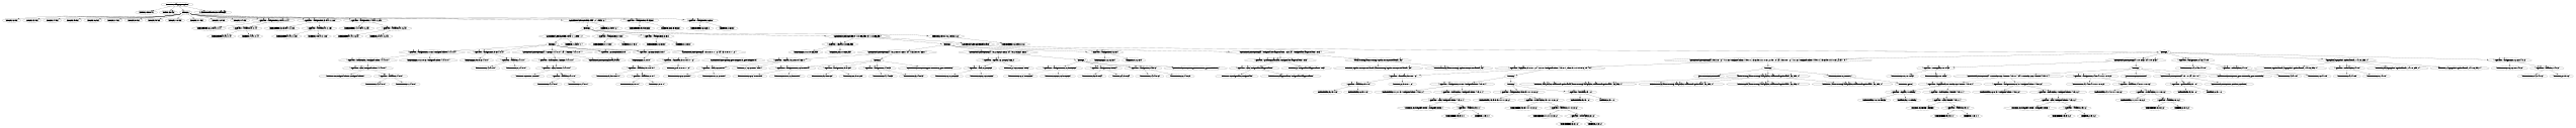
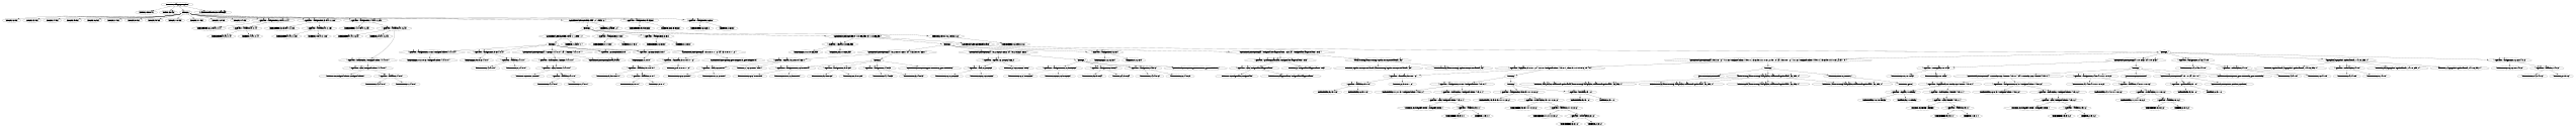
  digraph {
    n1 [label="(METHOD,udhcp_get_option)"]
    n2 [label="(PARAM,return a1)"]
    n3 [label="(PARAM,int a2)"]
    n4 [label="(BLOCK,,)"]
    n5 [label="(METHOD_RETURN,int __fastcall)"]
    n6 [label="(LOCAL,v2: int)"]
    n7 [label="(LOCAL,v3: int)"]
    n8 [label="(LOCAL,v4: int)"]
    n9 [label="(LOCAL,v5: int)"]
    n10 [label="(LOCAL,v6: int)"]
    n11 [label="(LOCAL,v7: int)"]
    n12 [label="(LOCAL,v8: int)"]
    n13 [label="(LOCAL,v9: int)"]
    n14 [label="(LOCAL,v10: int)"]
    n15 [label="(LOCAL,v11: int)"]
    n16 [label="(LOCAL,v12: int)"]
    n17 [label="(LOCAL,v14: int)"]
    n18 [label="(<operator>.assignment,v2 = a1 + 44)"]
    n19 [label="(<operator>.assignment,v3 = a1 + 108)"]
    n20 [label="(<operator>.assignment,v4 = a1 + 240)"]
    n21 [label="(<operator>.assignment,v5 = 388)"]
    n22 [label="(<operator>.assignment,v6 = 0)"]
    n23 [label="(CONTROL_STRUCTURE,while ( 2 ),while ( 2 ))"]
    n24 [label="(IDENTIFIER,v2,v2 = a1 + 44)"]
    n25 [label="(<operator>.addition,a1 + 44)"]
    n26 [label="(IDENTIFIER,v3,v3 = a1 + 108)"]
    n27 [label="(<operator>.addition,a1 + 108)"]
    n28 [label="(IDENTIFIER,v4,v4 = a1 + 240)"]
    n29 [label="(<operator>.addition,a1 + 240)"]
    n30 [label="(IDENTIFIER,v5,v5 = 388)"]
    n31 [label="(LITERAL,388,v5 = 388)"]
    n32 [label="(IDENTIFIER,v6,v6 = 0)"]
    n33 [label="(LITERAL,0,v6 = 0)"]
-   n34 [label="(LITERAL,2,while ( 2 ))"]
+   n34 [label="(LITERAL,2,packet ( 2 ))"]
    n35 [label="(BLOCK,,)"]
    n36 [label="(IDENTIFIER,a1,a1 + 44)"]
    n37 [label="(LITERAL,44,a1 + 44)"]
    n38 [label="(IDENTIFIER,a1,a1 + 108)"]
    n39 [label="(LITERAL,108,a1 + 108)"]
    n40 [label="(IDENTIFIER,a1,a1 + 240)"]
    n41 [label="(LITERAL,240,a1 + 240)"]
    n42 [label="(<operator>.assignment,v7 = 0)"]
    n43 [label="(<operator>.assignment,v8 = 0)"]
    n44 [label="(CONTROL_STRUCTURE,while ( 1 ),while ( 1 ))"]
    n45 [label="(CONTROL_STRUCTURE,if ( v10 == 255 ),if ( v10 == 255 ))"]
    n46 [label="(RETURN,return v12;,return v12;)"]
    n47 [label="(IDENTIFIER,v7,v7 = 0)"]
    n48 [label="(LITERAL,0,v7 = 0)"]
    n49 [label="(IDENTIFIER,v8,v8 = 0)"]
    n50 [label="(LITERAL,0,v8 = 0)"]
    n51 [label="(LITERAL,1,while ( 1 ))"]
    n52 [label="(BLOCK,,)"]
    n53 [label="(<operator>.equals,v10 == 255)"]
    n54 [label="(BLOCK,,)"]
    n55 [label="(CONTROL_STRUCTURE,else,else)"]
    n56 [label="(IDENTIFIER,v12,return v12;)"]
    n57 [label="(<operator>.assignment,v9 = v4 + v7)"]
    n58 [label="(<operator>.assignment,v10 = *(unsigned __int8 *)(v4 + v7))"]
    n59 [label="(CONTROL_STRUCTURE,if ( *(_BYTE *)(v4 + v7) ),if ( *(_BYTE *)(v4 + v7) ))"]
    n60 [label="(<operator>.preDecrement,--v8)"]
    n61 [label="(<operator>.preIncrement,++v7)"]
    n62 [label="(CONTROL_STRUCTURE,if ( v5 + v8 + 1 < 2 ),if ( v5 + v8 + 1 < 2 ))"]
    n63 [label="(IDENTIFIER,v9,v9 = v4 + v7)"]
    n64 [label="(<operator>.addition,v4 + v7)"]
    n65 [label="(IDENTIFIER,v10,v10 = *(unsigned __int8 *)(v4 + v7))"]
    n66 [label="(<operator>.indirection,*(unsigned __int8 *)(v4 + v7))"]
    n67 [label="(<operator>.indirection,*(_BYTE *)(v4 + v7))"]
    n68 [label="(CONTROL_STRUCTURE,break;,break;)"]
    n69 [label="(IDENTIFIER,v7,++v7)"]
    n70 [label="(<operator>.lessThan,v5 + v8 + 1 < 2)"]
    n71 [label="(CONTROL_STRUCTURE,goto LABEL_19;,goto LABEL_19;)"]
    n72 [label="(IDENTIFIER,v4,v4 + v7)"]
    n73 [label="(IDENTIFIER,v7,v4 + v7)"]
    n74 [label="(<operator>.cast,(unsigned __int8 *)(v4 + v7))"]
    n75 [label="(UNKNOWN,unsigned __int8 *,unsigned __int8 *)"]
    n76 [label="(<operator>.addition,v4 + v7)"]
    n77 [label="(IDENTIFIER,v4,v4 + v7)"]
    n78 [label="(IDENTIFIER,v7,v4 + v7)"]
    n79 [label="(<operator>.cast,(_BYTE *)(v4 + v7))"]
    n80 [label="(UNKNOWN,_BYTE *,_BYTE *)"]
    n81 [label="(<operator>.addition,v4 + v7)"]
    n82 [label="(IDENTIFIER,v4,v4 + v7)"]
    n83 [label="(IDENTIFIER,v7,v4 + v7)"]
    n84 [label="(<operator>.addition,v5 + v8 + 1)"]
    n85 [label="(LITERAL,2,v5 + v8 + 1 < 2)"]
    n86 [label="(IDENTIFIER,v5,v5 + v8 + 1)"]
    n87 [label="(<operator>.addition,v8 + 1)"]
    n88 [label="(IDENTIFIER,v8,v8 + 1)"]
    n89 [label="(LITERAL,1,v8 + 1)"]
    n90 [label="(IDENTIFIER,v10,v10 == 255)"]
    n91 [label="(LITERAL,255,v10 == 255)"]
    n92 [label="(CONTROL_STRUCTURE,if ( (v6 & 0x101) == 1 ),if ( (v6 & 0x101) == 1 ))"]
    n93 [label="(CONTROL_STRUCTURE,if ( (v6 & 0x202) == 2 ),if ( (v6 & 0x202) == 2 ))"]
    n94 [label="(<operator>.assignment,v12 = 0)"]
    n95 [label="(CONTROL_STRUCTURE,if ( (unsigned int)dhcp_verbose >= 3 ),if ( (unsigned int)dhcp_verbose >= 3 ))"]
    n96 [label="(BLOCK,,)"]
    n97 [label="(<operator>.equals,(v6 & 0x101) == 1)"]
    n98 [label="(BLOCK,,)"]
    n99 [label="(<operator>.equals,(v6 & 0x202) == 2)"]
    n100 [label="(BLOCK,,)"]
    n101 [label="(IDENTIFIER,v12,v12 = 0)"]
    n102 [label="(LITERAL,0,v12 = 0)"]
    n103 [label="(<operator>.greaterEqualsThan,(unsigned int)dhcp_verbose >= 3)"]
    n104 [label="(bb_error_msg,bb_error_msg(\"option 0x%02x not found\", a2))"]
    n105 [label="(<operator>.and,v6 & 0x101)"]
    n106 [label="(LITERAL,1,(v6 & 0x101) == 1)"]
    n107 [label="(<operators>.assignmentOr,v6 |= 0x101u)"]
    n108 [label="(<operator>.assignment,v5 = 128)"]
    n109 [label="(<operator>.assignment,v4 = v3)"]
    n110 [label="(CONTROL_STRUCTURE,goto LABEL_18;,goto LABEL_18;)"]
    n111 [label="(IDENTIFIER,v6,v6 & 0x101)"]
    n112 [label="(LITERAL,0x101,v6 & 0x101)"]
    n113 [label="(IDENTIFIER,v6,v6 |= 0x101u)"]
    n114 [label="(LITERAL,0x101u,v6 |= 0x101u)"]
    n115 [label="(IDENTIFIER,v5,v5 = 128)"]
    n116 [label="(LITERAL,128,v5 = 128)"]
    n117 [label="(IDENTIFIER,v4,v4 = v3)"]
    n118 [label="(IDENTIFIER,v3,v4 = v3)"]
    n119 [label="(<operator>.and,v6 & 0x202)"]
    n120 [label="(LITERAL,2,(v6 & 0x202) == 2)"]
    n121 [label="(<operators>.assignmentOr,v6 |= 0x202u)"]
    n122 [label="(<operator>.assignment,v5 = 64)"]
    n123 [label="(<operator>.assignment,v4 = v2)"]
    n124 [label="(CONTROL_STRUCTURE,goto LABEL_18;,goto LABEL_18;)"]
    n125 [label="(IDENTIFIER,v6,v6 & 0x202)"]
    n126 [label="(LITERAL,0x202,v6 & 0x202)"]
    n127 [label="(IDENTIFIER,v6,v6 |= 0x202u)"]
    n128 [label="(LITERAL,0x202u,v6 |= 0x202u)"]
    n129 [label="(IDENTIFIER,v5,v5 = 64)"]
    n130 [label="(LITERAL,64,v5 = 64)"]
    n131 [label="(IDENTIFIER,v4,v4 = v2)"]
    n132 [label="(IDENTIFIER,v2,v4 = v2)"]
    n133 [label="(<operator>.cast,(unsigned int)dhcp_verbose)"]
    n134 [label="(LITERAL,3,(unsigned int)dhcp_verbose >= 3)"]
    n135 [label="(LITERAL,\"option 0x%02x not found\",bb_error_msg(\"option 0x%02x not found\", a2))"]
    n136 [label="(IDENTIFIER,a2,bb_error_msg(\"option 0x%02x not found\", a2))"]
    n137 [label="(UNKNOWN,unsigned int,unsigned int)"]
    n138 [label="(IDENTIFIER,dhcp_verbose,(unsigned int)dhcp_verbose)"]
    n139 [label="(CONTROL_STRUCTURE,if ( v5 + v8 < 2 || (v11 = *(unsigned __int8 *)(v9 + 1), v5 = v5 - v11 + v8 - 2, v5 < 0) ),if ( v5 + v8 < 2 || (v11 = *(unsigned __int8 *)(v9 + 1), v5 = v5 - v11 + v8 - 2, v5 < 0) ))"]
    n140 [label="(CONTROL_STRUCTURE,if ( v10 != a2 ),if ( v10 != a2 ))"]
    n141 [label="(<operator>.assignment,v14 = v4 - v8)"]
    n142 [label="(log_option,log_option(\"option found\", v4 - v8, 255, 1))"]
    n143 [label="(<operator>.assignment,v12 = v14 + 2)"]
    n144 [label="(<operator>.logicalOr,v5 + v8 < 2 || (v11 = *(unsigned __int8 *)(v9 + 1), v5 = v5 - v11 + v8 - 2, v5 < 0))"]
    n145 [label="(BLOCK,,)"]
    n146 [label="(<operator>.notEquals,v10 != a2)"]
    n147 [label="(BLOCK,,)"]
    n148 [label="(IDENTIFIER,v14,v14 = v4 - v8)"]
    n149 [label="(<operator>.subtraction,v4 - v8)"]
    n150 [label="(LITERAL,\"option found\",log_option(\"option found\", v4 - v8, 255, 1))"]
    n151 [label="(<operator>.subtraction,v4 - v8)"]
    n152 [label="(LITERAL,255,log_option(\"option found\", v4 - v8, 255, 1))"]
    n153 [label="(LITERAL,1,log_option(\"option found\", v4 - v8, 255, 1))"]
    n154 [label="(IDENTIFIER,v12,v12 = v14 + 2)"]
    n155 [label="(<operator>.addition,v14 + 2)"]
    n156 [label="(<operator>.lessThan,v5 + v8 < 2)"]
    n157 [label="(BLOCK,,)"]
    n158 [label="(JUMP_TARGET,LABEL_19)"]
    n159 [label="(bb_error_msg,bb_error_msg(\"bad packet, malformed option field\", a2, 255, 1))"]
    n160 [label="(RETURN,return 0;,return 0;)"]
    n161 [label="(<operator>.addition,v5 + v8)"]
    n162 [label="(LITERAL,2,v5 + v8 < 2)"]
    n163 [label="(<operator>.assignment,v11 = *(unsigned __int8 *)(v9 + 1))"]
    n164 [label="(BLOCK,,)"]
    n165 [label="(IDENTIFIER,v5,v5 + v8)"]
    n166 [label="(IDENTIFIER,v8,v5 + v8)"]
    n167 [label="(IDENTIFIER,v11,v11 = *(unsigned __int8 *)(v9 + 1))"]
    n168 [label="(<operator>.indirection,*(unsigned __int8 *)(v9 + 1))"]
    n169 [label="(<operator>.assignment,v5 = v5 - v11 + v8 - 2)"]
    n170 [label="(<operator>.lessThan,v5 < 0)"]
    n171 [label="(<operator>.cast,(unsigned __int8 *)(v9 + 1))"]
    n172 [label="(UNKNOWN,unsigned __int8 *,unsigned __int8 *)"]
    n173 [label="(<operator>.addition,v9 + 1)"]
    n174 [label="(IDENTIFIER,v9,v9 + 1)"]
    n175 [label="(LITERAL,1,v9 + 1)"]
    n176 [label="(IDENTIFIER,v5,v5 = v5 - v11 + v8 - 2)"]
    n177 [label="(<operator>.subtraction,v5 - v11 + v8 - 2)"]
    n178 [label="(IDENTIFIER,v5,v5 < 0)"]
    n179 [label="(LITERAL,0,v5 < 0)"]
    n180 [label="(IDENTIFIER,v5,v5 - v11 + v8 - 2)"]
    n181 [label="(<operator>.addition,v11 + v8 - 2)"]
    n182 [label="(IDENTIFIER,v11,v11 + v8 - 2)"]
    n183 [label="(<operator>.subtraction,v8 - 2)"]
    n184 [label="(IDENTIFIER,v8,v8 - 2)"]
    n185 [label="(LITERAL,2,v8 - 2)"]
    n186 [label="(LITERAL,\"bad packet, malformed option field\",bb_error_msg(\"bad packet, malformed option field\", a2, 255, 1))"]
    n187 [label="(IDENTIFIER,a2,bb_error_msg(\"bad packet, malformed option field\", a2, 255, 1))"]
    n188 [label="(LITERAL,255,bb_error_msg(\"bad packet, malformed option field\", a2, 255, 1))"]
    n189 [label="(LITERAL,1,bb_error_msg(\"bad packet, malformed option field\", a2, 255, 1))"]
    n190 [label="(LITERAL,0,get 0;)"]
    n191 [label="(IDENTIFIER,v10,v10 != a2)"]
    n192 [label="(IDENTIFIER,a2,v10 != a2)"]
    n193 [label="(CONTROL_STRUCTURE,if ( v10 == 52 && *(_BYTE *)(v9 + 1) ),if ( v10 == 52 && *(_BYTE *)(v9 + 1) ))"]
    n194 [label="(<operator>.assignment,v4 = v4 + v11 - v8 + 2)"]
    n195 [label="(JUMP_TARGET,LABEL_18)"]
    n196 [label="(CONTROL_STRUCTURE,if ( v5 > 0 ),if ( v5 > 0 ))"]
    n197 [label="(CONTROL_STRUCTURE,goto LABEL_19;,goto LABEL_19;)"]
    n198 [label="(<operator>.logicalAnd,v10 == 52 && *(_BYTE *)(v9 + 1))"]
    n199 [label="(<operators>.assignmentOr,v6 |= *(unsigned __int8 *)(v9 + 2))"]
    n200 [label="(IDENTIFIER,v4,v4 = v4 + v11 - v8 + 2)"]
    n201 [label="(<operator>.addition,v4 + v11 - v8 + 2)"]
    n202 [label="(<operator>.greaterThan,v5 > 0)"]
    n203 [label="(CONTROL_STRUCTURE,continue;,continue;)"]
    n204 [label="(<operator>.equals,v10 == 52)"]
    n205 [label="(<operator>.indirection,*(_BYTE *)(v9 + 1))"]
    n206 [label="(IDENTIFIER,v6,v6 |= *(unsigned __int8 *)(v9 + 2))"]
    n207 [label="(<operator>.indirection,*(unsigned __int8 *)(v9 + 2))"]
    n208 [label="(IDENTIFIER,v10,v10 == 52)"]
    n209 [label="(LITERAL,52,v10 == 52)"]
    n210 [label="(<operator>.cast,(_BYTE *)(v9 + 1))"]
    n211 [label="(UNKNOWN,_BYTE *,_BYTE *)"]
    n212 [label="(<operator>.addition,v9 + 1)"]
    n213 [label="(IDENTIFIER,v9,v9 + 1)"]
    n214 [label="(LITERAL,1,v9 + 1)"]
    n215 [label="(<operator>.cast,(unsigned __int8 *)(v9 + 2))"]
    n216 [label="(UNKNOWN,unsigned __int8 *,unsigned __int8 *)"]
    n217 [label="(<operator>.addition,v9 + 2)"]
    n218 [label="(IDENTIFIER,v9,v9 + 2)"]
    n219 [label="(LITERAL,2,v9 + 2)"]
    n220 [label="(IDENTIFIER,v4,v4 + v11 - v8 + 2)"]
    n221 [label="(<operator>.subtraction,v11 - v8 + 2)"]
    n222 [label="(IDENTIFIER,v11,v11 - v8 + 2)"]
    n223 [label="(<operator>.addition,v8 + 2)"]
    n224 [label="(IDENTIFIER,v8,v8 + 2)"]
    n225 [label="(LITERAL,2,v8 + 2)"]
    n226 [label="(IDENTIFIER,v5,v5 > 0)"]
    n227 [label="(LITERAL,0,v5 > 0)"]
    n228 [label="(IDENTIFIER,v4,v4 - v8)"]
    n229 [label="(IDENTIFIER,v8,v4 - v8)"]
    n230 [label="(IDENTIFIER,v4,v4 - v8)"]
    n231 [label="(IDENTIFIER,v8,v4 - v8)"]
    n232 [label="(IDENTIFIER,v14,v14 + 2)"]
    n233 [label="(LITERAL,2,v19 + 2)"]
    n1 -> n2
    n1 -> n3
    n1 -> n4
    n1 -> n5
    n4 -> n6
    n4 -> n7
    n4 -> n8
    n4 -> n9
    n4 -> n10
    n4 -> n11
    n4 -> n12
    n4 -> n13
    n4 -> n14
    n4 -> n15
    n4 -> n16
    n4 -> n17
    n4 -> n18
    n4 -> n19
    n4 -> n20
    n4 -> n21
    n4 -> n22
    n4 -> n23
    n18 -> n24
    n18 -> n25
    n19 -> n26
    n19 -> n27
    n20 -> n28
    n20 -> n29
    n21 -> n30
    n21 -> n31
    n22 -> n32
    n22 -> n33
    n23 -> n34
    n23 -> n35
    n25 -> n36
    n25 -> n37
    n27 -> n38
    n27 -> n39
    n29 -> n40
    n29 -> n41
    n35 -> n42
    n35 -> n43
    n35 -> n44
    n35 -> n45
    n35 -> n46
    n42 -> n47
    n42 -> n48
    n43 -> n49
    n43 -> n50
    n44 -> n51
    n44 -> n52
    n45 -> n53
    n45 -> n54
    n45 -> n55
    n46 -> n56
    n52 -> n57
    n52 -> n58
    n52 -> n59
    n52 -> n60
    n52 -> n61
    n52 -> n62
    n53 -> n90
    n53 -> n91
    n54 -> n92
    n54 -> n93
    n54 -> n94
    n54 -> n95
    n55 -> n96
    n57 -> n63
    n57 -> n64
    n58 -> n65
-   n58 -> n66
+   n29 -> n66
    n59 -> n67
    n59 -> n68
    n61 -> n69
    n62 -> n70
    n62 -> n71
    n64 -> n72
    n64 -> n73
    n66 -> n74
    n67 -> n79
    n70 -> n84
    n70 -> n85
    n74 -> n75
    n74 -> n76
    n76 -> n77
    n76 -> n78
    n79 -> n80
    n79 -> n81
    n81 -> n82
    n81 -> n83
    n84 -> n86
    n84 -> n87
    n87 -> n88
    n87 -> n89
    n92 -> n97
    n92 -> n98
    n93 -> n99
    n93 -> n100
    n94 -> n101
    n94 -> n102
    n95 -> n103
    n95 -> n104
    n96 -> n139
    n96 -> n140
    n96 -> n141
    n96 -> n142
    n96 -> n143
    n97 -> n105
    n97 -> n106
    n98 -> n107
    n98 -> n108
    n98 -> n109
    n98 -> n110
    n99 -> n119
    n99 -> n120
    n100 -> n121
    n100 -> n122
    n100 -> n123
    n100 -> n124
    n103 -> n133
    n103 -> n134
    n104 -> n135
    n104 -> n136
    n105 -> n111
    n105 -> n112
    n107 -> n113
    n107 -> n114
    n108 -> n115
    n108 -> n116
    n109 -> n117
    n109 -> n118
    n119 -> n125
    n119 -> n126
    n121 -> n127
    n121 -> n128
    n122 -> n129
    n122 -> n130
    n123 -> n131
    n123 -> n132
    n133 -> n137
    n133 -> n138
    n139 -> n144
    n139 -> n145
    n140 -> n146
    n140 -> n147
    n141 -> n148
    n141 -> n149
    n142 -> n150
    n142 -> n151
    n142 -> n152
    n142 -> n153
    n143 -> n154
    n143 -> n155
    n144 -> n156
    n144 -> n157
    n145 -> n158
    n145 -> n159
    n145 -> n160
    n146 -> n191
    n146 -> n192
    n147 -> n193
    n147 -> n194
    n147 -> n195
    n147 -> n196
    n147 -> n197
    n149 -> n228
    n149 -> n229
    n151 -> n230
    n151 -> n231
    n155 -> n232
    n155 -> n233
    n156 -> n161
    n156 -> n162
    n157 -> n163
    n157 -> n164
    n159 -> n186
    n159 -> n187
    n159 -> n188
    n159 -> n189
    n160 -> n190
    n161 -> n165
    n161 -> n166
    n163 -> n167
    n163 -> n168
    n164 -> n169
    n164 -> n170
    n168 -> n171
    n169 -> n176
    n169 -> n177
    n170 -> n178
    n170 -> n179
    n171 -> n172
    n171 -> n173
    n173 -> n174
    n173 -> n175
    n177 -> n180
    n177 -> n181
    n181 -> n182
    n181 -> n183
    n183 -> n184
    n183 -> n185
    n193 -> n198
    n193 -> n199
    n194 -> n200
    n194 -> n201
    n196 -> n202
    n196 -> n203
    n198 -> n204
    n198 -> n205
    n199 -> n206
    n199 -> n207
    n201 -> n220
    n201 -> n221
    n202 -> n226
    n202 -> n227
    n204 -> n208
    n204 -> n209
    n205 -> n210
    n207 -> n215
    n210 -> n211
    n210 -> n212
    n212 -> n213
    n212 -> n214
    n215 -> n216
    n215 -> n217
    n217 -> n218
    n217 -> n219
    n221 -> n222
    n221 -> n223
    n223 -> n224
    n223 -> n225
  }
